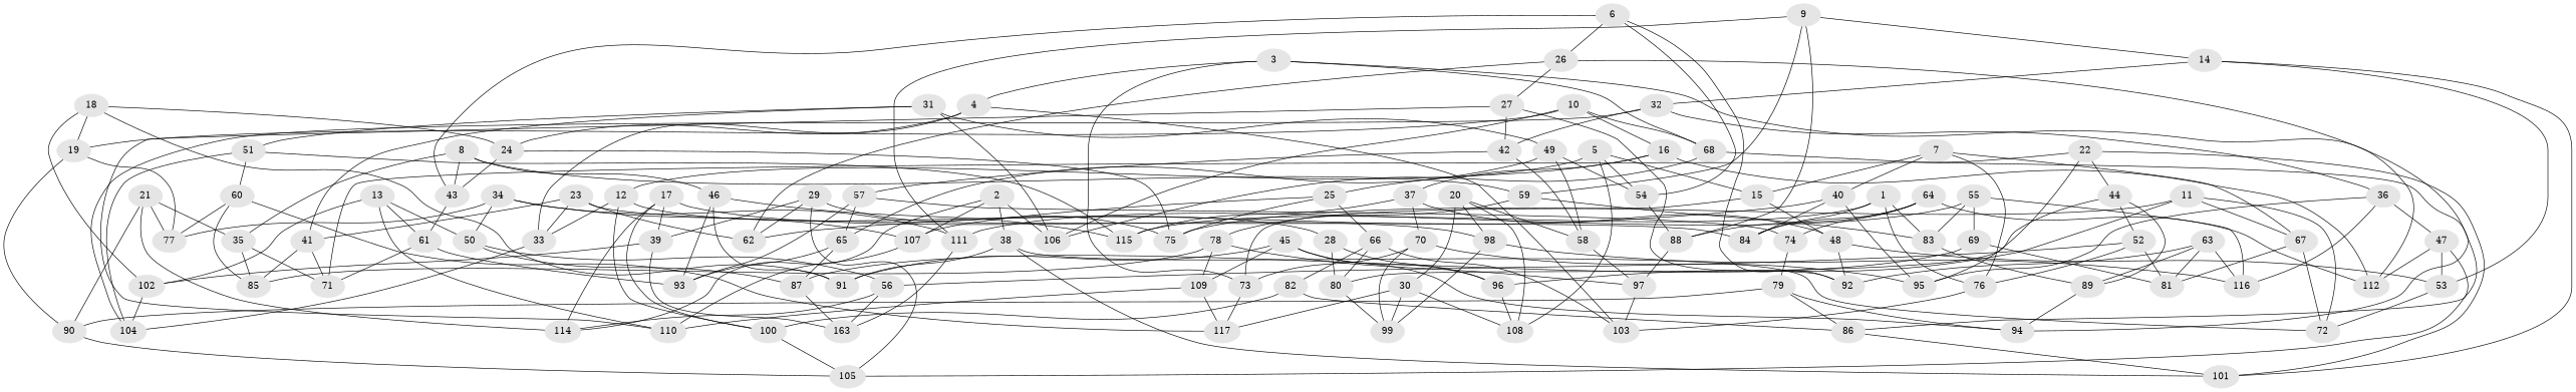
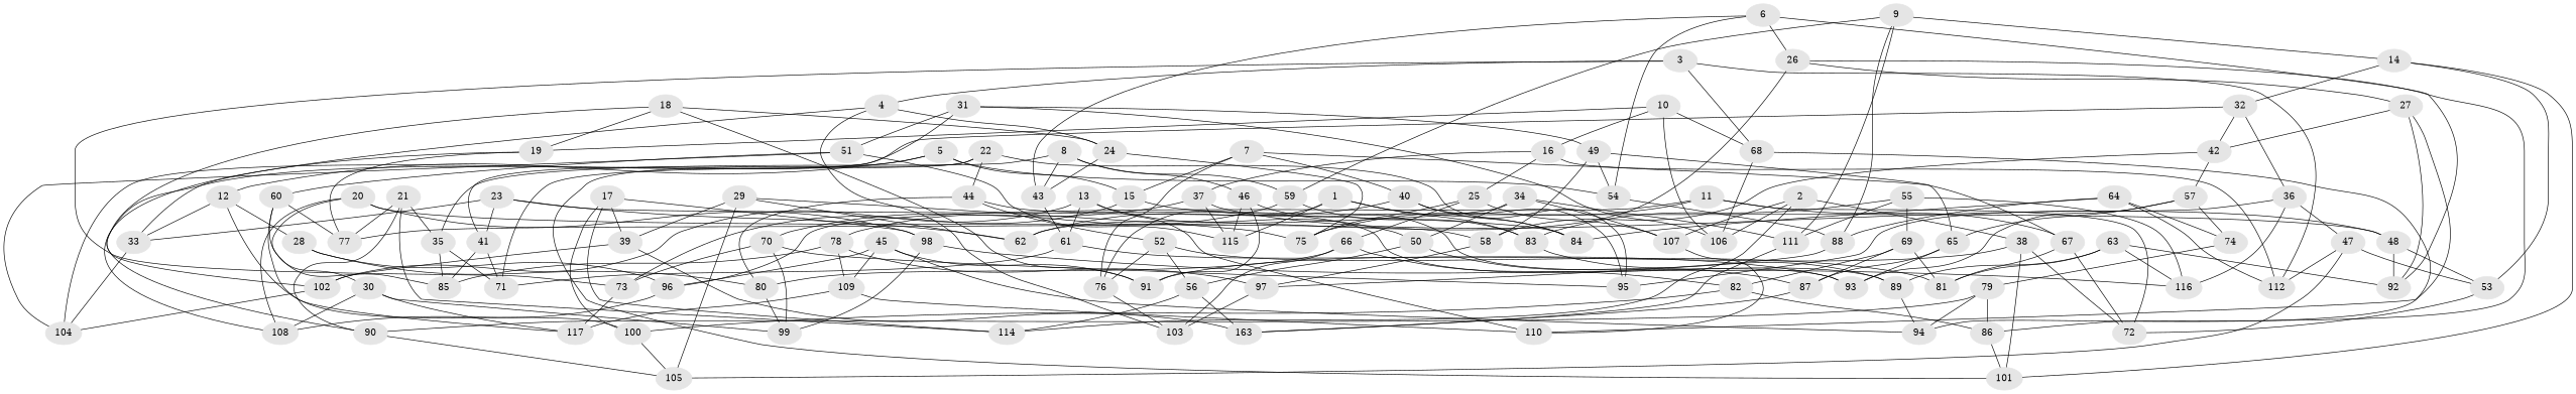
  graph {
    node [color=gray90 style=filled]
    1
    76
    83
    84
    115
    103
    89
    2
    38
    106
    107
    114
    72
    101
    91
    110
    3
    4
    68
    73
    112
    24
    33
    94
    117
    43
    75
    104
    5
    12
    15
    54
    108
    28
    100
    48
    88
    6
    26
    92
    62
    27
    86
    61
    7
    40
    67
    95
    81
    8
    35
    46
    59
    71
    85
    93
    78
    9
    14
    111
    32
    53
    97
    n64 [label=163]
    10
    16
    19
    25
    37
    77
    90
    11
    96
    80
    105
    13
    50
    102
    56
    87
    42
    36
    66
    70
    17
    39
    98
    99
    116
    18
    20
    30
    58
    21
    22
    44
    52
    23
    41
    82
    57
    74
    79
    29
    31
    49
    51
    65
    60
    47
    34
    45
    109
    55
    69
    63
    64
    1 -- 76
    1 -- 83
    1 -- 84
    1 -- 115
    76 -- 103
    83 -- 89
    89 -- 94
    2 -- 38
    2 -- 106
    2 -- 107
    2 -- 114
    38 -- 72
    38 -- 101
    38 -- 91
    107 -- 110
    3 -- 4
    3 -- 68
    3 -- 73
    3 -- 112
    4 -- 103
    4 -- 24
    4 -- 33
    68 -- 106
    68 -- 94
    73 -- 117
    24 -- 43
    24 -- 75
    33 -- 104
    43 -- 61
    5 -- 12
    5 -- 15
    5 -- 54
    5 -- 108
    12 -- 33
    12 -- 28
    12 -- 100
    15 -- 73
    15 -- 48
    54 -- 88
    28 -- 96
    28 -- 80
    100 -- 105
    48 -- 92
    48 -- 53
    88 -- 97
    6 -- 43
    6 -- 54
    6 -- 26
    6 -- 92
    26 -- 62
    26 -- 27
    26 -- 86
    27 -- 110
    27 -- 92
    27 -- 42
    86 -- 101
    61 -- 71
    61 -- 93
    7 -- 76
    7 -- 15
    7 -- 40
    7 -- 67
    40 -- 84
    40 -- 62
    40 -- 95
    67 -- 72
    67 -- 81
    8 -- 43
    8 -- 35
    8 -- 46
    8 -- 59
    35 -- 71
    35 -- 85
    46 -- 115
    46 -- 91
    46 -- 93
    59 -- 83
    59 -- 78
    78 -- 85
    78 -- 97
    78 -- 109
    9 -- 88
    9 -- 59
    9 -- 14
    9 -- 111
    14 -- 101
    14 -- 32
    14 -- 53
    111 -- n64
    32 -- 104
    32 -- 42
    32 -- 36
    53 -- 72
    97 -- 103
    10 -- 106
    10 -- 68
    10 -- 16
    10 -- 19
    16 -- 112
    16 -- 25
    16 -- 37
    19 -- 77
    19 -- 90
    25 -- 107
    25 -- 75
    25 -- 66
    37 -- 115
    37 -- 48
    37 -- 70
    90 -- 105
    11 -- 72
    11 -- 75
    11 -- 67
    11 -- 96
    96 -- 108
    80 -- 99
    13 -- 110
    13 -- 61
    13 -- 50
    13 -- 102
    50 -- 56
    50 -- 87
    102 -- 104
    56 -- 114
    56 -- n64
    87 -- n64
    42 -- 58
    42 -- 57
    36 -- 95
    36 -- 116
    36 -- 47
    66 -- 103
    66 -- 80
    66 -- 82
    70 -- 73
    70 -- 95
    70 -- 99
    17 -- 114
    17 -- 100
    17 -- 39
    17 -- 98
    39 -- n64
    39 -- 102
    98 -- 99
    98 -- 116
    18 -- 91
    18 -- 24
    18 -- 19
    18 -- 102
    20 -- 108
    20 -- 98
    20 -- 30
    20 -- 58
    30 -- 117
    30 -- 108
    30 -- 99
    58 -- 97
    21 -- 114
    21 -- 35
    21 -- 77
    21 -- 90
    22 -- 101
    22 -- 95
    22 -- 71
    22 -- 44
    44 -- 89
    44 -- 80
    44 -- 52
    52 -- 76
    52 -- 81
    52 -- 56
    23 -- 84
    23 -- 33
    23 -- 62
    23 -- 41
    41 -- 71
    41 -- 85
    82 -- 100
    82 -- 86
    57 -- 93
    57 -- 74
    57 -- 65
    74 -- 79
    79 -- 94
    79 -- 86
    79 -- 90
    29 -- 75
    29 -- 62
    29 -- 105
    29 -- 39
    31 -- 106
    31 -- 41
    31 -- 49
    31 -- 51
    49 -- 54
    49 -- 58
    49 -- 65
    51 -- 115
    51 -- 104
    51 -- 60
    65 -- 93
    65 -- 87
    60 -- 117
    60 -- 85
    60 -- 77
    47 -- 112
    47 -- 53
    47 -- 105
    34 -- 107
    34 -- 111
    34 -- 77
    34 -- 50
    45 -- 91
    45 -- 94
    45 -- 96
    45 -- 109
    109 -- 110
    109 -- 117
    55 -- 83
    55 -- 111
    55 -- 116
    55 -- 69
    69 -- 81
    69 -- 87
+   69 -- 82
    63 -- 89
    63 -- 92
    63 -- 81
    63 -- 116
    64 -- 84
    64 -- 112
    64 -- 88
    64 -- 74
  }
